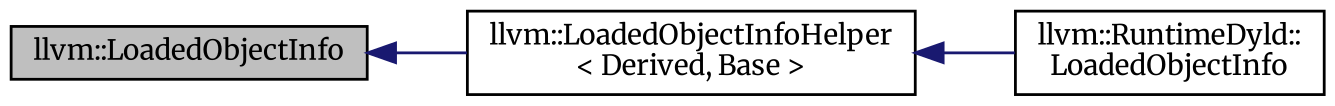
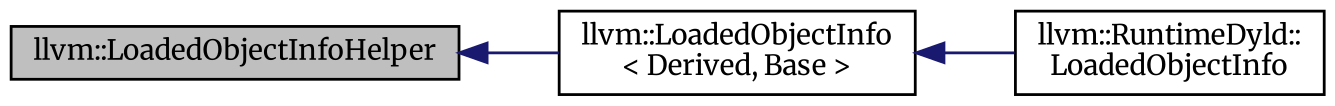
  digraph {
    fontname=Merriweather
    rankdir=LR
    node [color=black fontname=Merriweather fontsize=10 shape=box]
    edge [color=midnightblue dir=back fontname=Merriweather fontsize=10 labelfontname=Helvetica labelfontsize=10 style=solid]
-   n1 [fillcolor=grey75 fontcolor=black height=0.2 label="llvm::LoadedObjectInfo" style=filled width=0.4]
-   n2 [height=0.2 label="llvm::LoadedObjectInfoHelper\l\< Derived, Base \>" width=0.4]
+   n1 [fillcolor=grey75 fontcolor=black height=0.2 label="llvm::LoadedObjectInfoHelper" style=filled width=0.4]
+   n2 [height=0.2 label="llvm::LoadedObjectInfo\l\< Derived, Base \>" width=0.4]
    n3 [height=0.2 label="llvm::RuntimeDyld::\lLoadedObjectInfo" width=0.4]
    n1 -> n2
    n2 -> n3
  }
